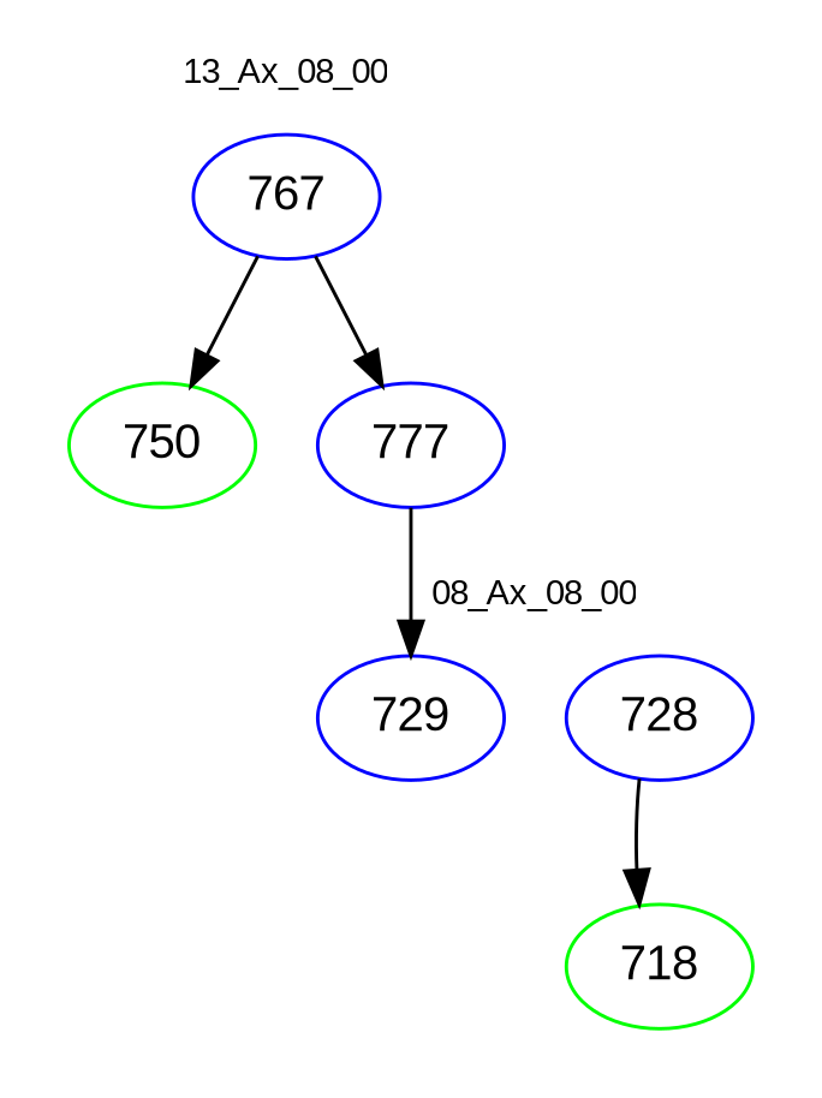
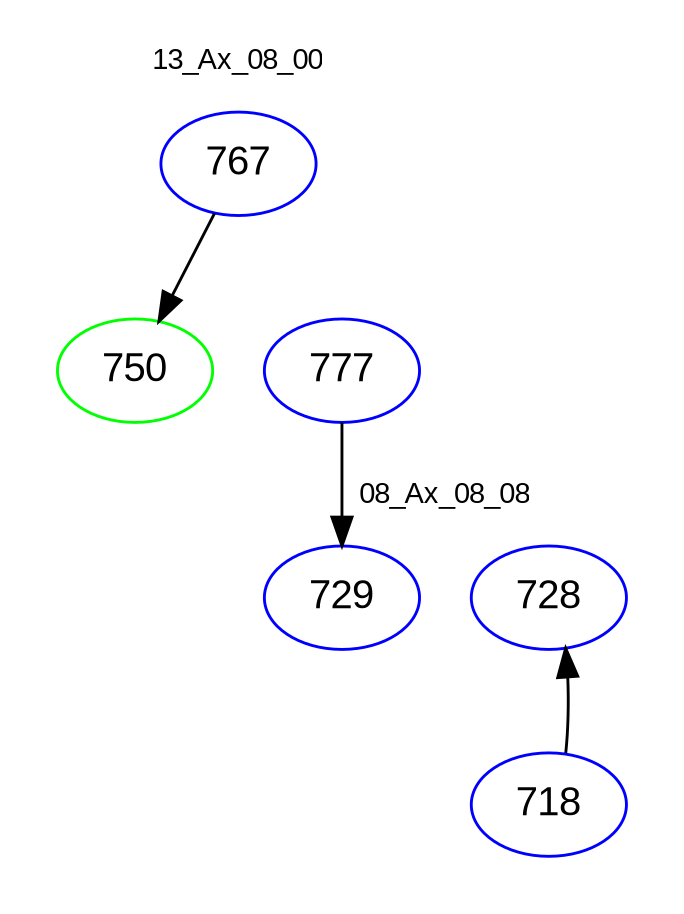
  digraph {
    fontname="Liberation Sans"
    node [color=blue fontname="Liberation Sans"]
    edge [color=black fontname="Liberation Sans"]
    n1 [label=767]
    n2 [color=green label=750]
    n3 [label=777]
    n4 [label=728]
-   n5 [color=green label=718]
+   n5 [label=718]
    n6 [label=729]
    subgraph cluster_1 {
      color=white
      fontsize=10
      label="13_Ax_08_00"
      n1
      n2
      n3
    }
    subgraph cluster_2 {
      color=white
      fontsize=10
-     label="08_Ax_08_00"
+     label="08_Ax_08_08"
      n4
      n5
      n6
    }
    n1 -> n2
-   n1 -> n3
    n3 -> n6
-   n4 -> n5
+   n5 -> n4
  }
